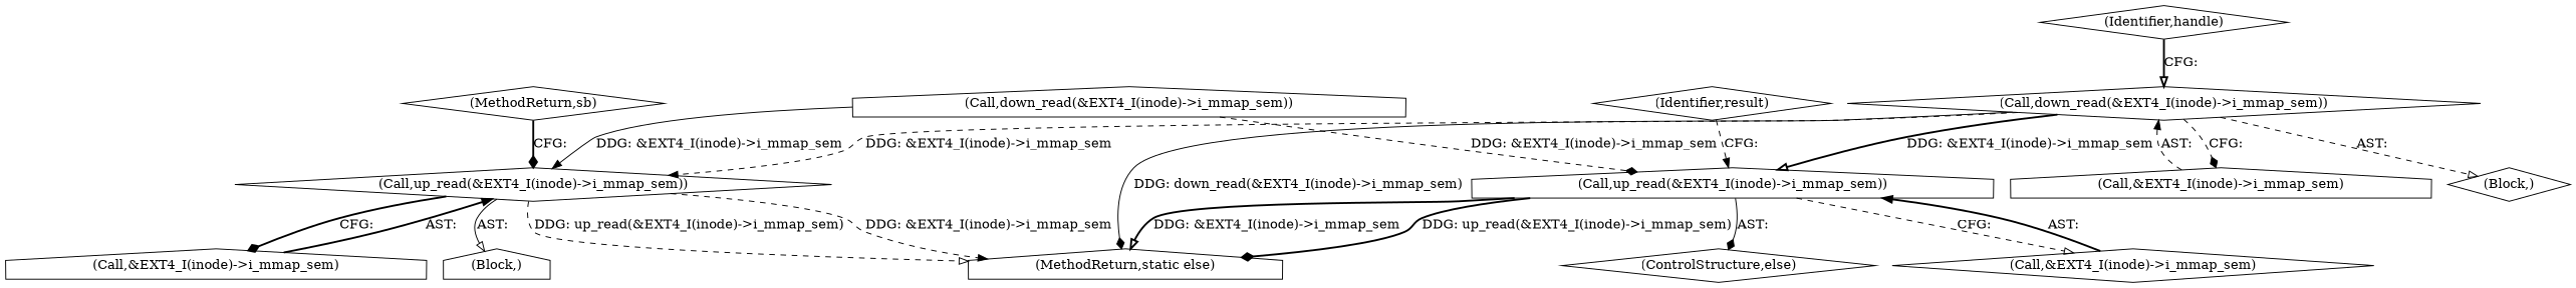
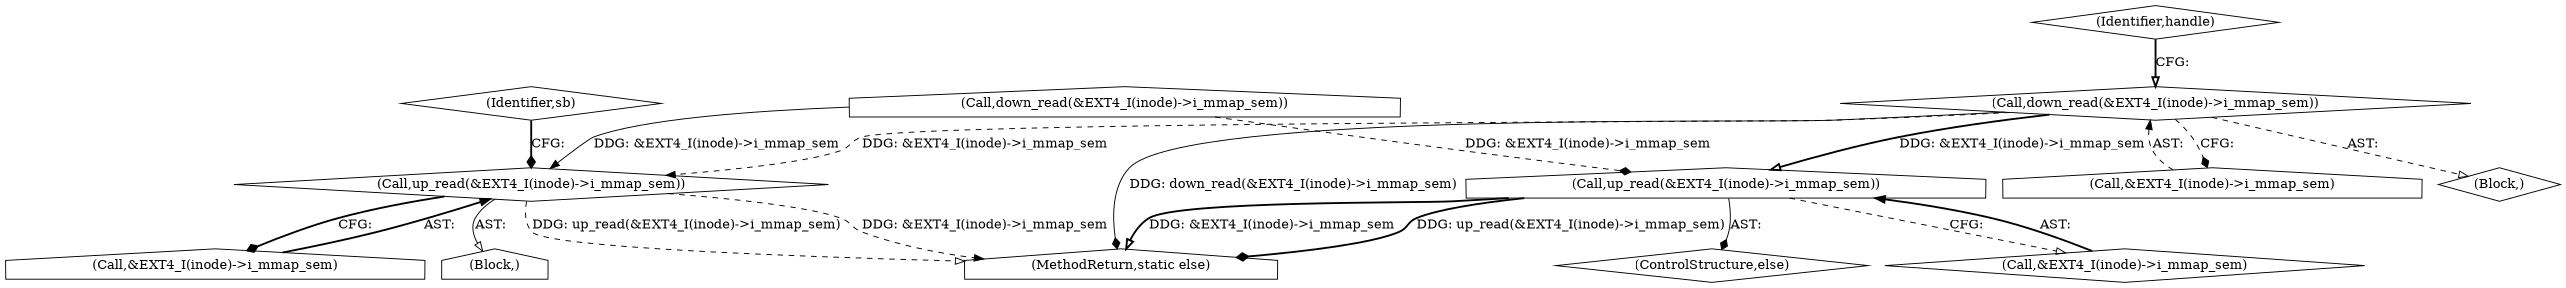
  digraph {
    node [shape=diamond]
    edge [arrowhead=normal style=dashed]
    n1 [label="(Call,down_read(&EXT4_I(inode)->i_mmap_sem))"]
    n2 [label="(Call,up_read(&EXT4_I(inode)->i_mmap_sem))"]
    n3 [label="(Call,up_read(&EXT4_I(inode)->i_mmap_sem))" shape=house]
    n4 [label="(MethodReturn,static else)" shape=house]
    n5 [label="(Call,&EXT4_I(inode)->i_mmap_sem)" shape=house]
    n6 [label="(Block,)"]
    n7 [label="(Block,)" shape=house]
    n8 [label="(Call,&EXT4_I(inode)->i_mmap_sem)" shape=house]
    n9 [label="(ControlStructure,else)"]
    n10 [label="(Call,&EXT4_I(inode)->i_mmap_sem)"]
    n11 [label="(Call,down_read(&EXT4_I(inode)->i_mmap_sem))" shape=house]
    n12 [label="(Identifier,handle)"]
-   n13 [label="(MethodReturn,sb)"]
-   n14 [label="(Identifier,result)"]
+   n13 [label="(Identifier,sb)"]
    n1 -> n2 [label="DDG: &EXT4_I(inode)->i_mmap_sem"]
    n1 -> n3 [arrowhead=onormal label="DDG: &EXT4_I(inode)->i_mmap_sem" style=bold]
    n1 -> n4 [arrowhead=diamond label="DDG: down_read(&EXT4_I(inode)->i_mmap_sem)" style=solid]
    n1 -> n5 [arrowhead=diamond label="CFG: "]
    n1 -> n6 [arrowhead=onormal label="AST: "]
    n2 -> n4 [arrowhead=onormal label="DDG: up_read(&EXT4_I(inode)->i_mmap_sem)"]
    n2 -> n4 [label="DDG: &EXT4_I(inode)->i_mmap_sem"]
    n2 -> n7 [arrowhead=onormal label="AST: " style=solid]
    n2 -> n8 [arrowhead=diamond label="CFG: " style=bold]
    n3 -> n4 [arrowhead=diamond label="DDG: up_read(&EXT4_I(inode)->i_mmap_sem)" style=bold]
    n3 -> n4 [arrowhead=onormal label="DDG: &EXT4_I(inode)->i_mmap_sem" style=bold]
    n3 -> n9 [arrowhead=diamond label="AST: " style=solid]
    n3 -> n10 [arrowhead=onormal label="CFG: "]
    n5 -> n1 [label="AST: "]
    n8 -> n2 [label="AST: " style=bold]
    n10 -> n3 [label="AST: " style=bold]
    n11 -> n2 [label="DDG: &EXT4_I(inode)->i_mmap_sem" style=solid]
    n11 -> n3 [arrowhead=diamond label="DDG: &EXT4_I(inode)->i_mmap_sem"]
    n12 -> n1 [arrowhead=onormal label="CFG: " style=bold]
    n13 -> n2 [arrowhead=diamond label="CFG: " style=bold]
-   n14 -> n3 [label="CFG: "]
  }
